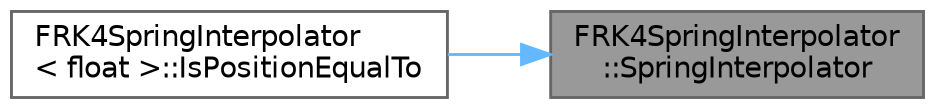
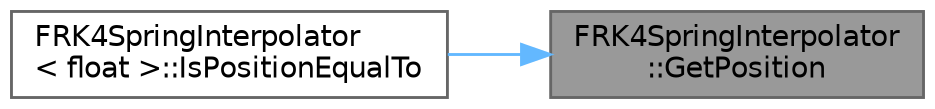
  digraph {
    rankdir=RL
    node [fontname=Helvetica fontsize=10 shape=box style=filled]
-   n1 [color=gray40 fillcolor=grey60 fontcolor=black height=0.2 label="FRK4SpringInterpolator\l::SpringInterpolator" width=0.4]
+   n1 [color=gray40 fillcolor=grey60 fontcolor=black height=0.2 label="FRK4SpringInterpolator\l::GetPosition" width=0.4]
    n2 [color=grey40 fillcolor=white height=0.2 label="FRK4SpringInterpolator\l\< float \>::IsPositionEqualTo" width=0.4]
    n1 -> n2 [color=steelblue1 dir=back fontname=Helvetica fontsize=10 labelfontname=Helvetica labelfontsize=10 style=solid]
  }
